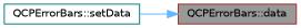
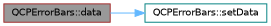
  digraph {
    rankdir=RL
    node [fontname=Helvetica fontsize=10 shape=box style=filled]
    n1 [color=brown fillcolor=grey60 fontcolor=black height=0.2 label="QCPErrorBars::data" width=0.4]
    n2 [color=teal fillcolor=white height=0.2 label="QCPErrorBars::setData" width=0.4]
-   n1 -> n2 [color=steelblue1 dir=back fontname=Helvetica fontsize=10 labelfontname=Helvetica labelfontsize=10 style=solid]
+   n2 -> n1 [color=steelblue1 dir=back fontname=Helvetica fontsize=10 labelfontname=Helvetica labelfontsize=10 style=solid]
  }
